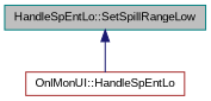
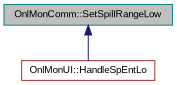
  digraph {
    rankdir=TB
    fontname="Liberation Sans"
    node [fontname="Liberation Sans" fontsize=10 shape=record]
-   n1 [color=teal fillcolor=grey75 fontcolor=black height=0.2 label="HandleSpEntLo::SetSpillRangeLow" style=filled width=0.4]
+   n1 [color=teal fillcolor=grey75 fontcolor=black height=0.2 label="OnlMonComm::SetSpillRangeLow" style=filled width=0.4]
    n2 [color=brown height=0.2 label="OnlMonUI::HandleSpEntLo" width=0.4]
    n1 -> n2 [color=midnightblue dir=back fontname="Liberation Sans" fontsize=10 labelfontname=FreeSans labelfontsize=10 style=solid]
  }
